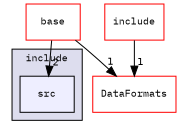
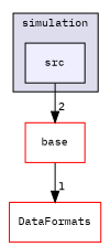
  digraph {
    compound=true
    fontname="IBM Plex Mono"
    node [fontname="IBM Plex Mono" fontsize=10 shape=box color=red]
    edge [fontname="IBM Plex Mono" headlabel=1 labeldistance=1.5 labelfontname=Helvetica labelfontsize=10]
    n1 [fillcolor="#eeeeff" label=src pencolor=black style=filled color=""]
    n2 [label=base]
    n3 [label=DataFormats]
-   n4 [label=include]
    subgraph cluster_1 {
      bgcolor="#ddddee"
      fontsize=10
-     label=include
+     label=simulation
      pencolor=black
      n1
    }
-   n2 -> n1 [headlabel=2]
+   n1 -> n2 [headlabel=2]
    n2 -> n3
-   n4 -> n3
  }
